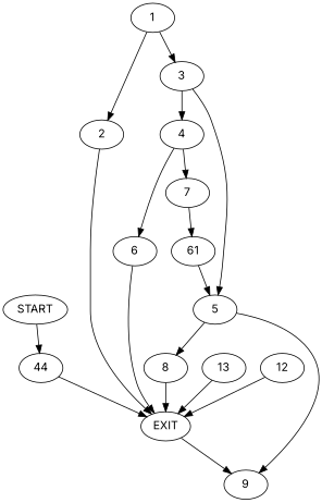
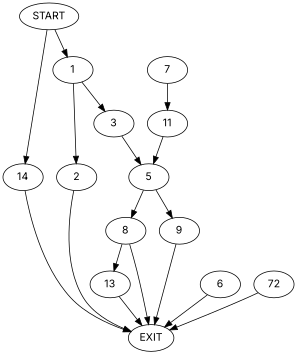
  digraph {
    fontname=Inter
    node [fontname=Inter]
    edge [fontname=Inter]
    n1 [label=START]
    1
-   14 [label=44]
+   14
    2
    3
    n6 [label=EXIT]
-   4
    5
    6
    7
    8
    9
-   11 [label=61]
+   11
    13
-   12
+   12 [label=72]
+   n1 -> 1
    n1 -> 14
    1 -> 2
    1 -> 3
    14 -> n6
    2 -> n6
-   3 -> 4
    3 -> 5
-   4 -> 6
-   4 -> 7
    5 -> 8
    5 -> 9
    6 -> n6
    7 -> 11
    8 -> n6
-   n6 -> 9
+   8 -> 13
+   9 -> n6
    11 -> 5
    13 -> n6
    12 -> n6
  }
